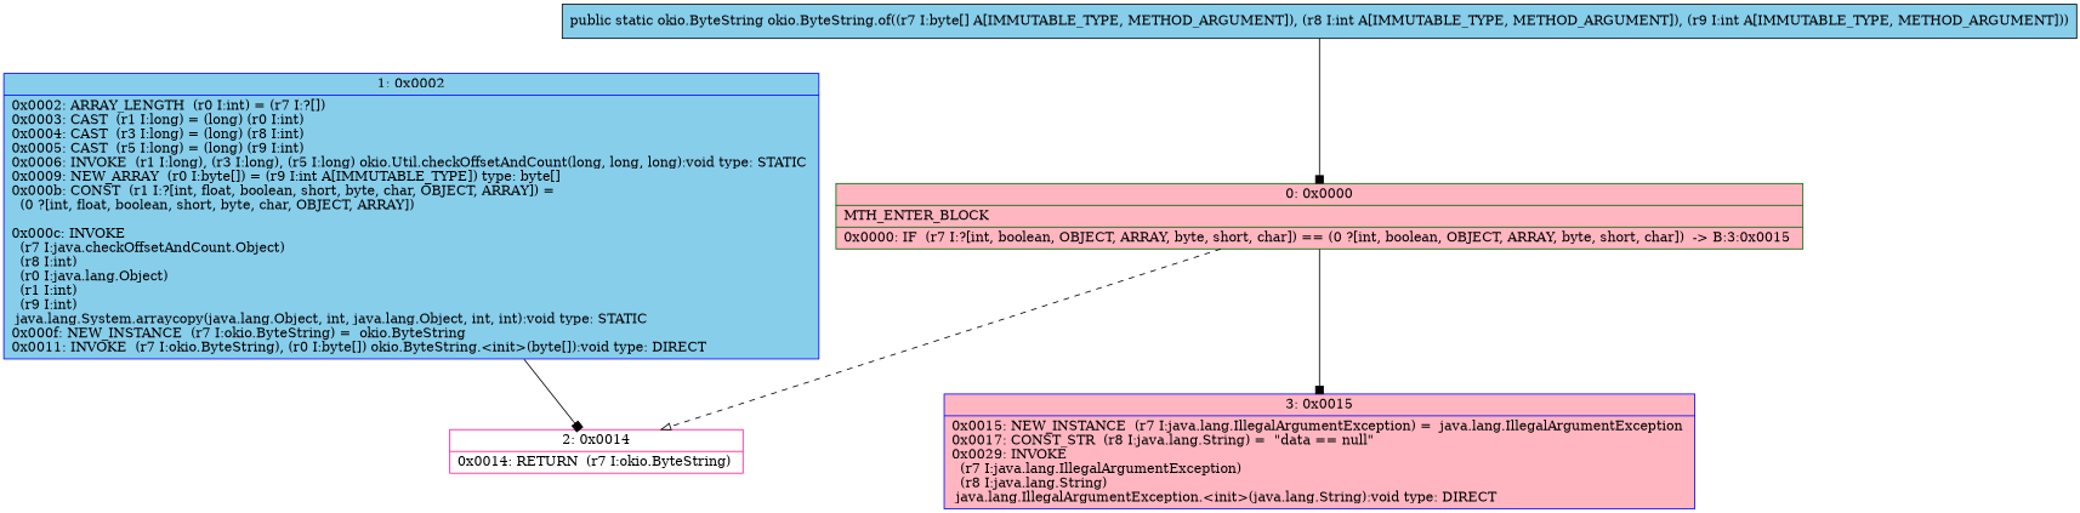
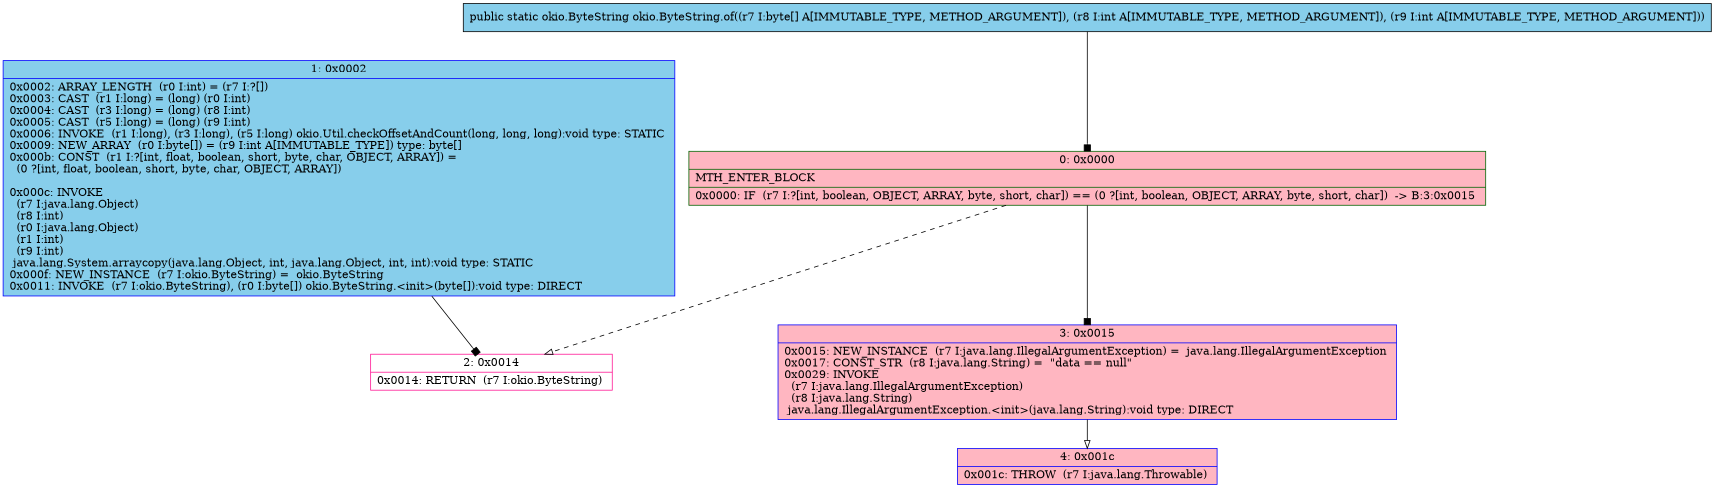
  digraph {
    node [color=blue fillcolor=lightpink shape=record style=filled]
    edge [arrowhead=box]
    n1 [color=darkgreen label="{0\:\ 0x0000|MTH_ENTER_BLOCK\l|0x0000: IF  (r7 I:?[int, boolean, OBJECT, ARRAY, byte, short, char]) == (0 ?[int, boolean, OBJECT, ARRAY, byte, short, char])  \-\> B:3:0x0015 \l}"]
    n2 [label="{3\:\ 0x0015|0x0015: NEW_INSTANCE  (r7 I:java.lang.IllegalArgumentException) =  java.lang.IllegalArgumentException \l0x0017: CONST_STR  (r8 I:java.lang.String) =  \"data == null\" \l0x0029: INVOKE  \l  (r7 I:java.lang.IllegalArgumentException)\l  (r8 I:java.lang.String)\l java.lang.IllegalArgumentException.\<init\>(java.lang.String):void type: DIRECT \l}"]
    n3 [color=deeppink fillcolor=white label="{2\:\ 0x0014|0x0014: RETURN  (r7 I:okio.ByteString) \l}"]
-   n4 [fillcolor=skyblue label="{1\:\ 0x0002|0x0002: ARRAY_LENGTH  (r0 I:int) = (r7 I:?[]) \l0x0003: CAST  (r1 I:long) = (long) (r0 I:int) \l0x0004: CAST  (r3 I:long) = (long) (r8 I:int) \l0x0005: CAST  (r5 I:long) = (long) (r9 I:int) \l0x0006: INVOKE  (r1 I:long), (r3 I:long), (r5 I:long) okio.Util.checkOffsetAndCount(long, long, long):void type: STATIC \l0x0009: NEW_ARRAY  (r0 I:byte[]) = (r9 I:int A[IMMUTABLE_TYPE]) type: byte[] \l0x000b: CONST  (r1 I:?[int, float, boolean, short, byte, char, OBJECT, ARRAY]) = \l  (0 ?[int, float, boolean, short, byte, char, OBJECT, ARRAY])\l \l0x000c: INVOKE  \l  (r7 I:java.checkOffsetAndCount.Object)\l  (r8 I:int)\l  (r0 I:java.lang.Object)\l  (r1 I:int)\l  (r9 I:int)\l java.lang.System.arraycopy(java.lang.Object, int, java.lang.Object, int, int):void type: STATIC \l0x000f: NEW_INSTANCE  (r7 I:okio.ByteString) =  okio.ByteString \l0x0011: INVOKE  (r7 I:okio.ByteString), (r0 I:byte[]) okio.ByteString.\<init\>(byte[]):void type: DIRECT \l}"]
+   n4 [fillcolor=skyblue label="{1\:\ 0x0002|0x0002: ARRAY_LENGTH  (r0 I:int) = (r7 I:?[]) \l0x0003: CAST  (r1 I:long) = (long) (r0 I:int) \l0x0004: CAST  (r3 I:long) = (long) (r8 I:int) \l0x0005: CAST  (r5 I:long) = (long) (r9 I:int) \l0x0006: INVOKE  (r1 I:long), (r3 I:long), (r5 I:long) okio.Util.checkOffsetAndCount(long, long, long):void type: STATIC \l0x0009: NEW_ARRAY  (r0 I:byte[]) = (r9 I:int A[IMMUTABLE_TYPE]) type: byte[] \l0x000b: CONST  (r1 I:?[int, float, boolean, short, byte, char, OBJECT, ARRAY]) = \l  (0 ?[int, float, boolean, short, byte, char, OBJECT, ARRAY])\l \l0x000c: INVOKE  \l  (r7 I:java.lang.Object)\l  (r8 I:int)\l  (r0 I:java.lang.Object)\l  (r1 I:int)\l  (r9 I:int)\l java.lang.System.arraycopy(java.lang.Object, int, java.lang.Object, int, int):void type: STATIC \l0x000f: NEW_INSTANCE  (r7 I:okio.ByteString) =  okio.ByteString \l0x0011: INVOKE  (r7 I:okio.ByteString), (r0 I:byte[]) okio.ByteString.\<init\>(byte[]):void type: DIRECT \l}"]
+   n5 [label="{4\:\ 0x001c|0x001c: THROW  (r7 I:java.lang.Throwable) \l}"]
    n6 [color=black fillcolor=skyblue label="{public static okio.ByteString okio.ByteString.of((r7 I:byte[] A[IMMUTABLE_TYPE, METHOD_ARGUMENT]), (r8 I:int A[IMMUTABLE_TYPE, METHOD_ARGUMENT]), (r9 I:int A[IMMUTABLE_TYPE, METHOD_ARGUMENT])) }"]
    n1 -> n2
    n1 -> n3 [arrowhead=onormal style=dashed]
+   n2 -> n5 [arrowhead=onormal]
    n4 -> n3
    n6 -> n1
  }
